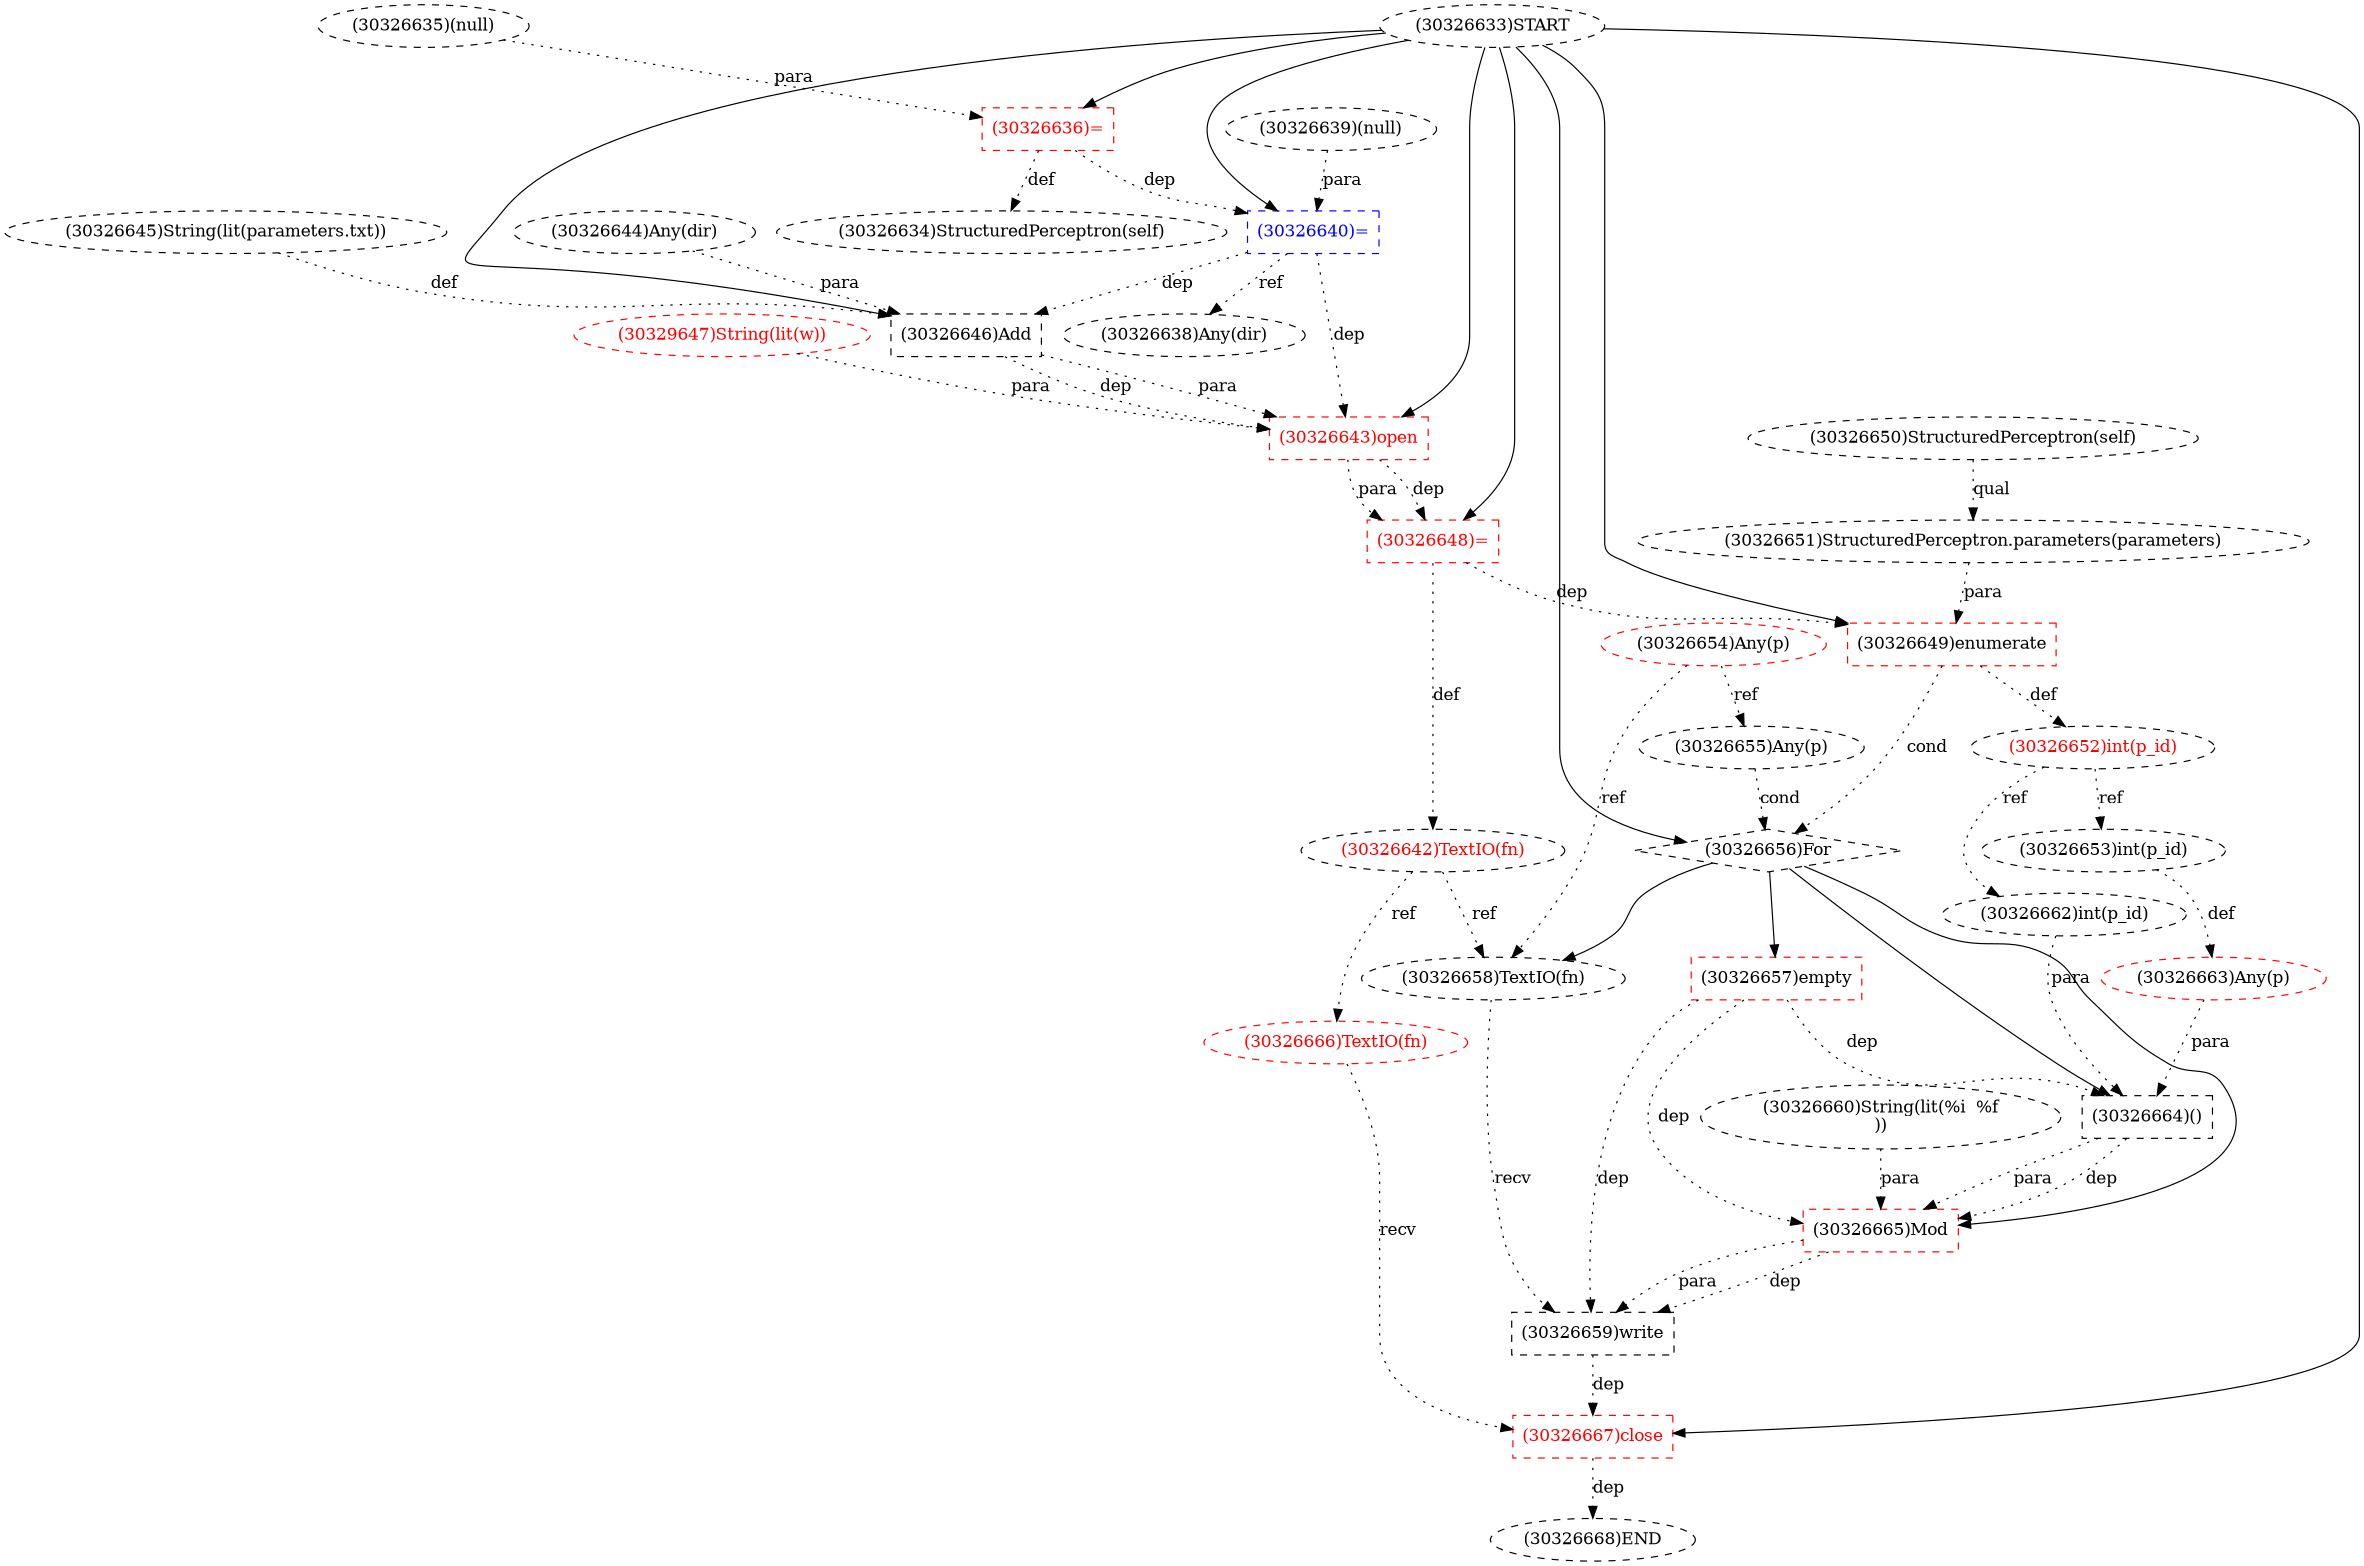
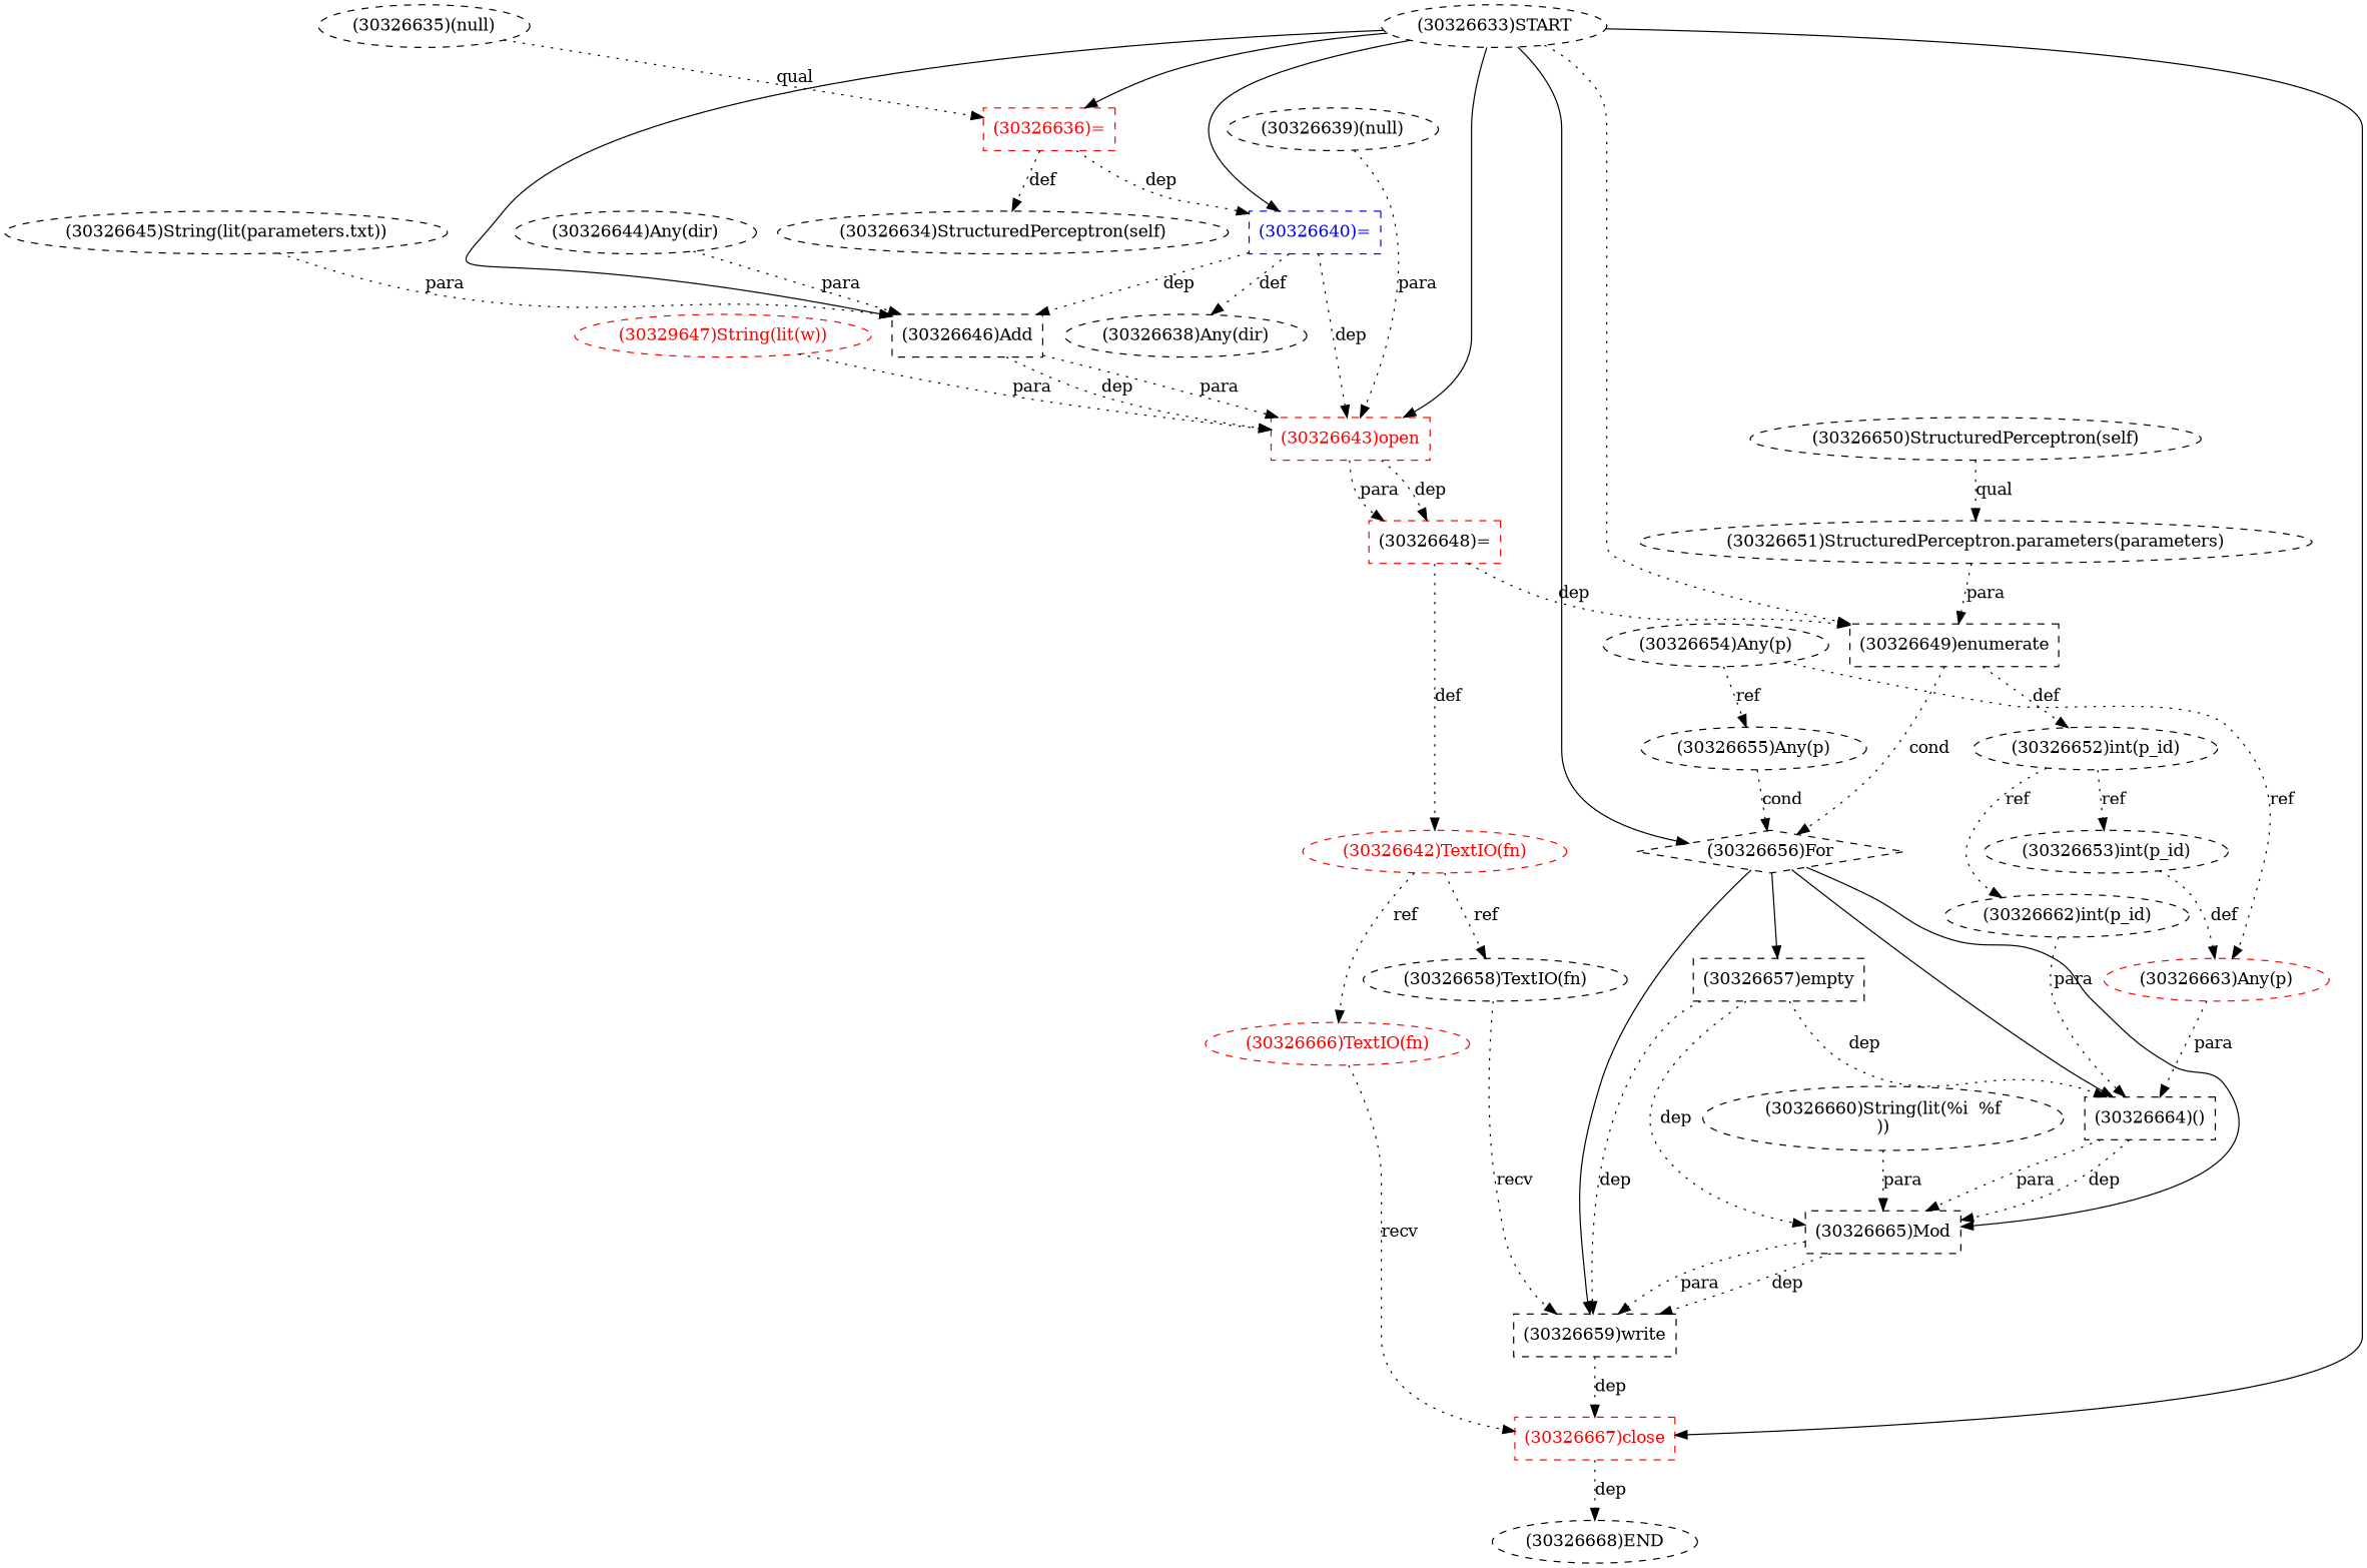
  digraph {
    node [shape=ellipse style=dashed]
    edge [style=dotted]
    n1 [label="(30326639)(null)"]
    n2 [color=blue fontcolor=blue label="(30326640)=" shape=box]
    n3 [label="(30326638)Any(dir)"]
    n4 [color=red fontcolor=red label="(30326643)open" shape=box]
    n5 [label="(30326646)Add" shape=box]
    n6 [label="(30326651)StructuredPerceptron.parameters(parameters)"]
-   n7 [label="(30326649)enumerate" shape=box color=red]
-   n8 [label="(30326652)int(p_id)" fontcolor=red]
+   n7 [label="(30326649)enumerate" shape=box]
+   n8 [label="(30326652)int(p_id)"]
    n9 [label="(30326656)For" shape=diamond]
    n10 [label="(30326662)int(p_id)"]
    n11 [label="(30326653)int(p_id)"]
    n12 [label="(30326664)()" shape=box]
-   n13 [label="(30326665)Mod" shape=box color=red]
+   n13 [label="(30326665)Mod" shape=box]
    n14 [label="(30326659)write" shape=box]
-   n15 [label="(30326657)empty" shape=box color=red]
-   n16 [color=red fontcolor=red label="(30326648)=" shape=box]
+   n15 [label="(30326657)empty" shape=box]
+   n16 [color=red fontcolor=black label="(30326648)=" shape=box]
    n17 [color=red fontcolor=red label="(30326666)TextIO(fn)"]
    n18 [color=red fontcolor=red label="(30326667)close" shape=box]
    n19 [label="(30326668)END" shape=""]
-   n20 [color=black fontcolor=red label="(30326642)TextIO(fn)"]
+   n20 [color=red fontcolor=red label="(30326642)TextIO(fn)"]
    n21 [label="(30326658)TextIO(fn)"]
    n22 [color=red label="(30326663)Any(p)"]
    n23 [label="(30326650)StructuredPerceptron(self)"]
    n24 [label="(30326655)Any(p)"]
    n25 [color=red fontcolor=red label="(30329647)String(lit(w))"]
    n26 [label="(30326645)String(lit(parameters.txt))"]
    n27 [label="(30326634)StructuredPerceptron(self)"]
    n28 [label="(30326644)Any(dir)"]
    n29 [label="(30326660)String(lit(%i	%f\n))"]
-   n30 [label="(30326654)Any(p)" color=red]
+   n30 [label="(30326654)Any(p)"]
    n31 [color=red fontcolor=red label="(30326636)=" shape=box]
    n32 [label="(30326635)(null)"]
    n33 [label="(30326633)START" shape=""]
-   n1 -> n2 [label=para]
-   n2 -> n3 [label=ref]
+   n1 -> n4 [label=para]
+   n2 -> n3 [label=def]
    n2 -> n4 [label=dep]
    n2 -> n5 [label=dep]
    n4 -> n16 [label=dep]
    n4 -> n16 [label=para]
    n5 -> n4 [label=dep]
    n5 -> n4 [label=para]
    n6 -> n7 [label=para]
    n7 -> n8 [label=def]
    n7 -> n9 [label=cond]
    n8 -> n10 [label=ref]
    n8 -> n11 [label=ref]
    n9 -> n12 [style=solid]
    n9 -> n13 [style=solid]
-   n9 -> n21 [style=solid]
+   n9 -> n14 [style=solid]
    n9 -> n15 [style=solid]
    n10 -> n12 [label=para]
    n11 -> n22 [label=def]
    n12 -> n13 [label=dep]
    n12 -> n13 [label=para]
    n13 -> n14 [label=dep]
    n13 -> n14 [label=para]
    n14 -> n18 [label=dep]
    n15 -> n12 [label=dep]
    n15 -> n13 [label=dep]
    n15 -> n14 [label=dep]
    n16 -> n7 [label=dep]
    n16 -> n20 [label=def]
    n17 -> n18 [label=recv]
    n18 -> n19 [label=dep]
    n20 -> n17 [label=ref]
    n20 -> n21 [label=ref]
    n21 -> n14 [label=recv]
    n22 -> n12 [label=para]
    n23 -> n6 [label=qual]
    n24 -> n9 [label=cond]
    n25 -> n4 [label=para]
-   n26 -> n5 [label=def]
+   n26 -> n5 [label=para]
    n28 -> n5 [label=para]
    n29 -> n13 [label=para]
-   n30 -> n21 [label=ref]
+   n30 -> n22 [label=ref]
    n30 -> n24 [label=ref]
    n31 -> n2 [label=dep]
    n31 -> n27 [label=def]
-   n32 -> n31 [label=para]
+   n32 -> n31 [label=qual]
    n33 -> n2 [style=solid]
    n33 -> n4 [style=solid]
    n33 -> n5 [style=solid]
-   n33 -> n7 [style=solid]
+   n33 -> n7
    n33 -> n9 [style=solid]
-   n33 -> n16 [style=solid]
    n33 -> n18 [style=solid]
    n33 -> n31 [style=solid]
  }
